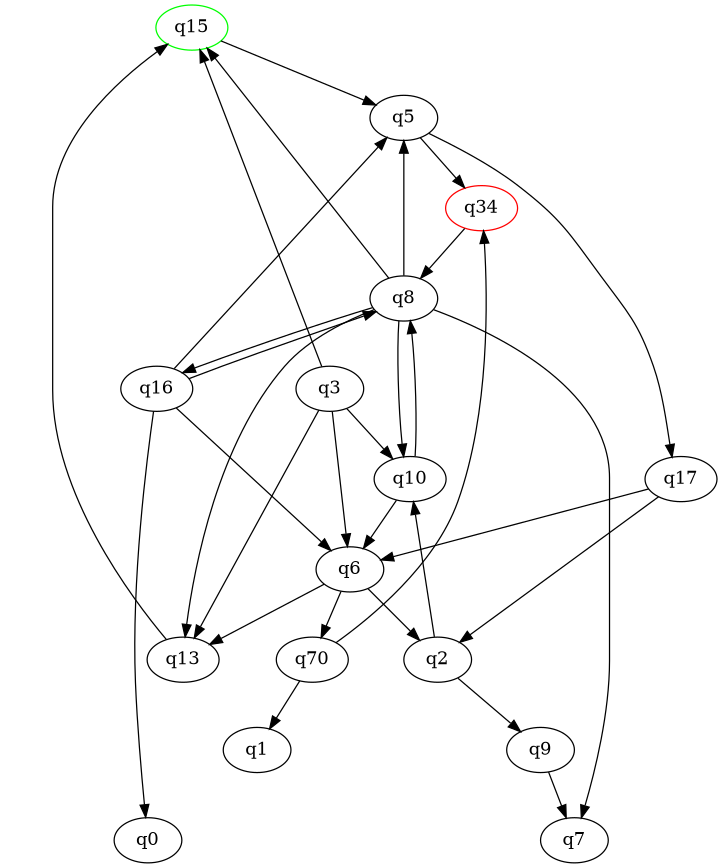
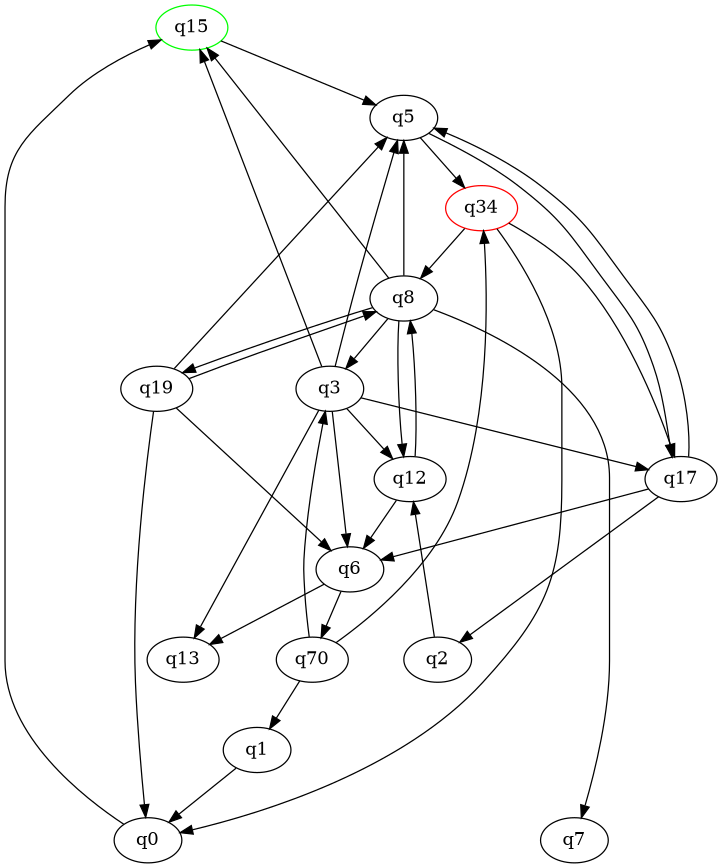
  digraph {
    q15 [color=green initial=1]
    q5
-   q16
+   q16 [label=q19]
    q0
    q8
    q6
    n7 [color=red final=1 label=q34]
    n8 [label=q17]
    q2
-   q12 [label=q10]
+   q12
    q7
    q13
    q1
-   q9
    n15 [label=q70]
    q3
    q15 -> q5
    q5 -> n7
    q5 -> n8
    q16 -> q5
    q16 -> q0
    q16 -> q8
    q16 -> q6
-   q13 -> q15
+   q0 -> q15
    q8 -> q15
    q8 -> q5
    q8 -> q16
    q8 -> q12
    q8 -> q7
-   q8 -> q13
-   q6 -> q2
+   q8 -> q3
    q6 -> q13
    q6 -> n15
+   n7 -> q0
    n7 -> q8
+   n7 -> n8
+   n8 -> q5
    n8 -> q6
    n8 -> q2
    q2 -> q12
-   q2 -> q9
    q12 -> q8
    q12 -> q6
-   q9 -> q7
+   q1 -> q0
    n15 -> n7
    n15 -> q1
+   n15 -> q3
    q3 -> q15
+   q3 -> q5
    q3 -> q6
+   q3 -> n8
    q3 -> q12
    q3 -> q13
  }
